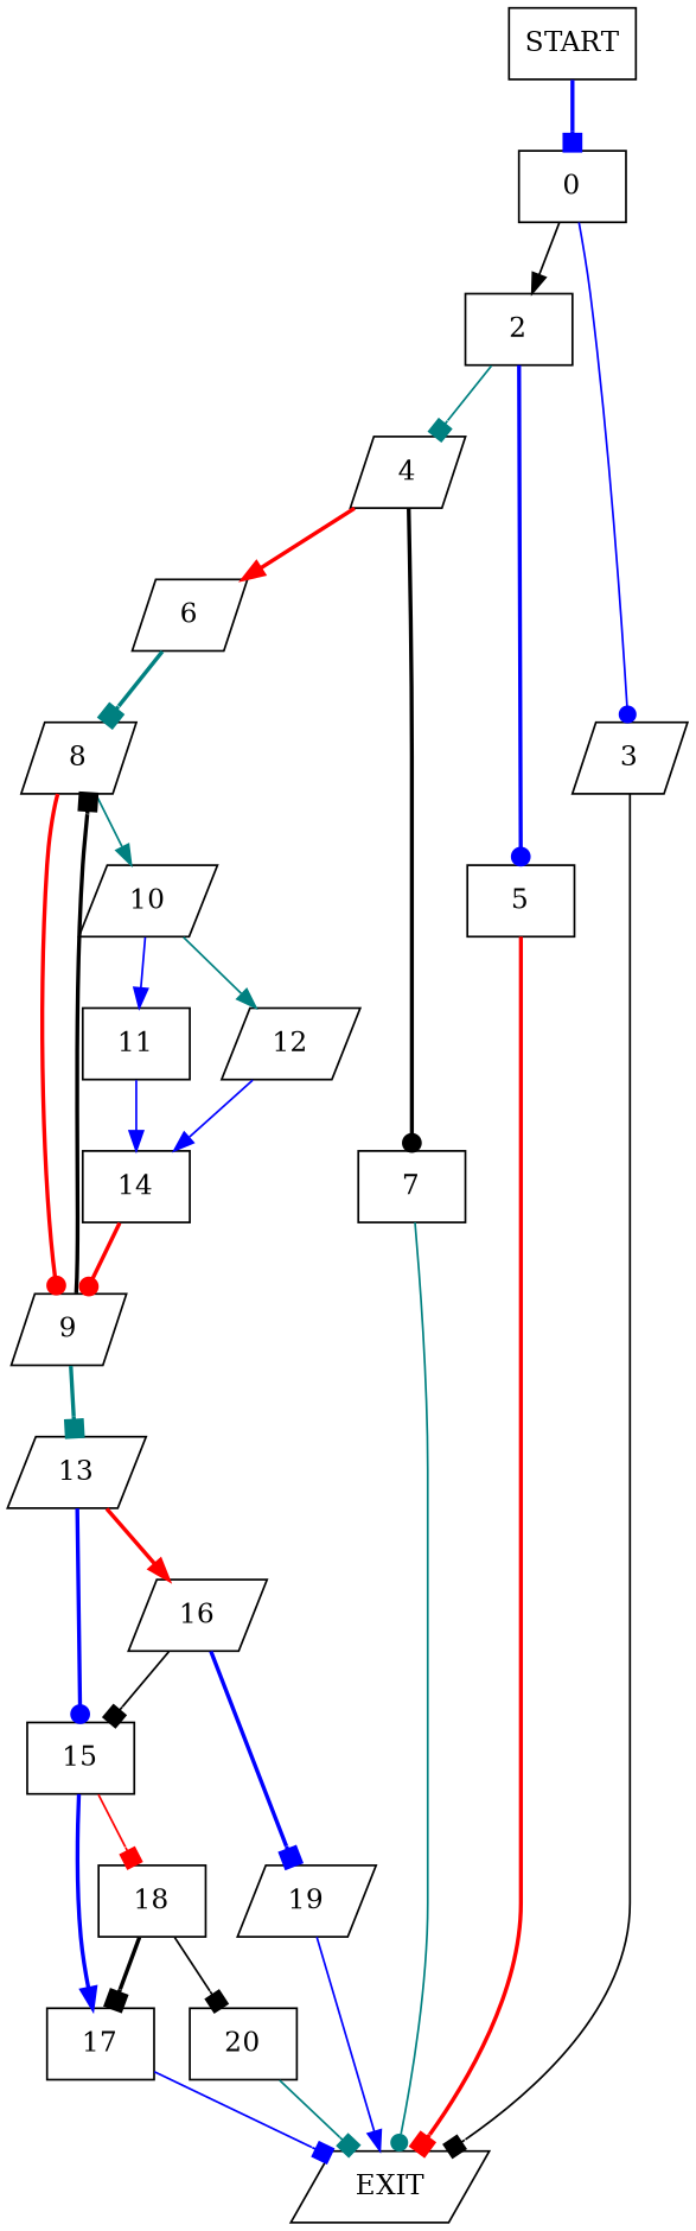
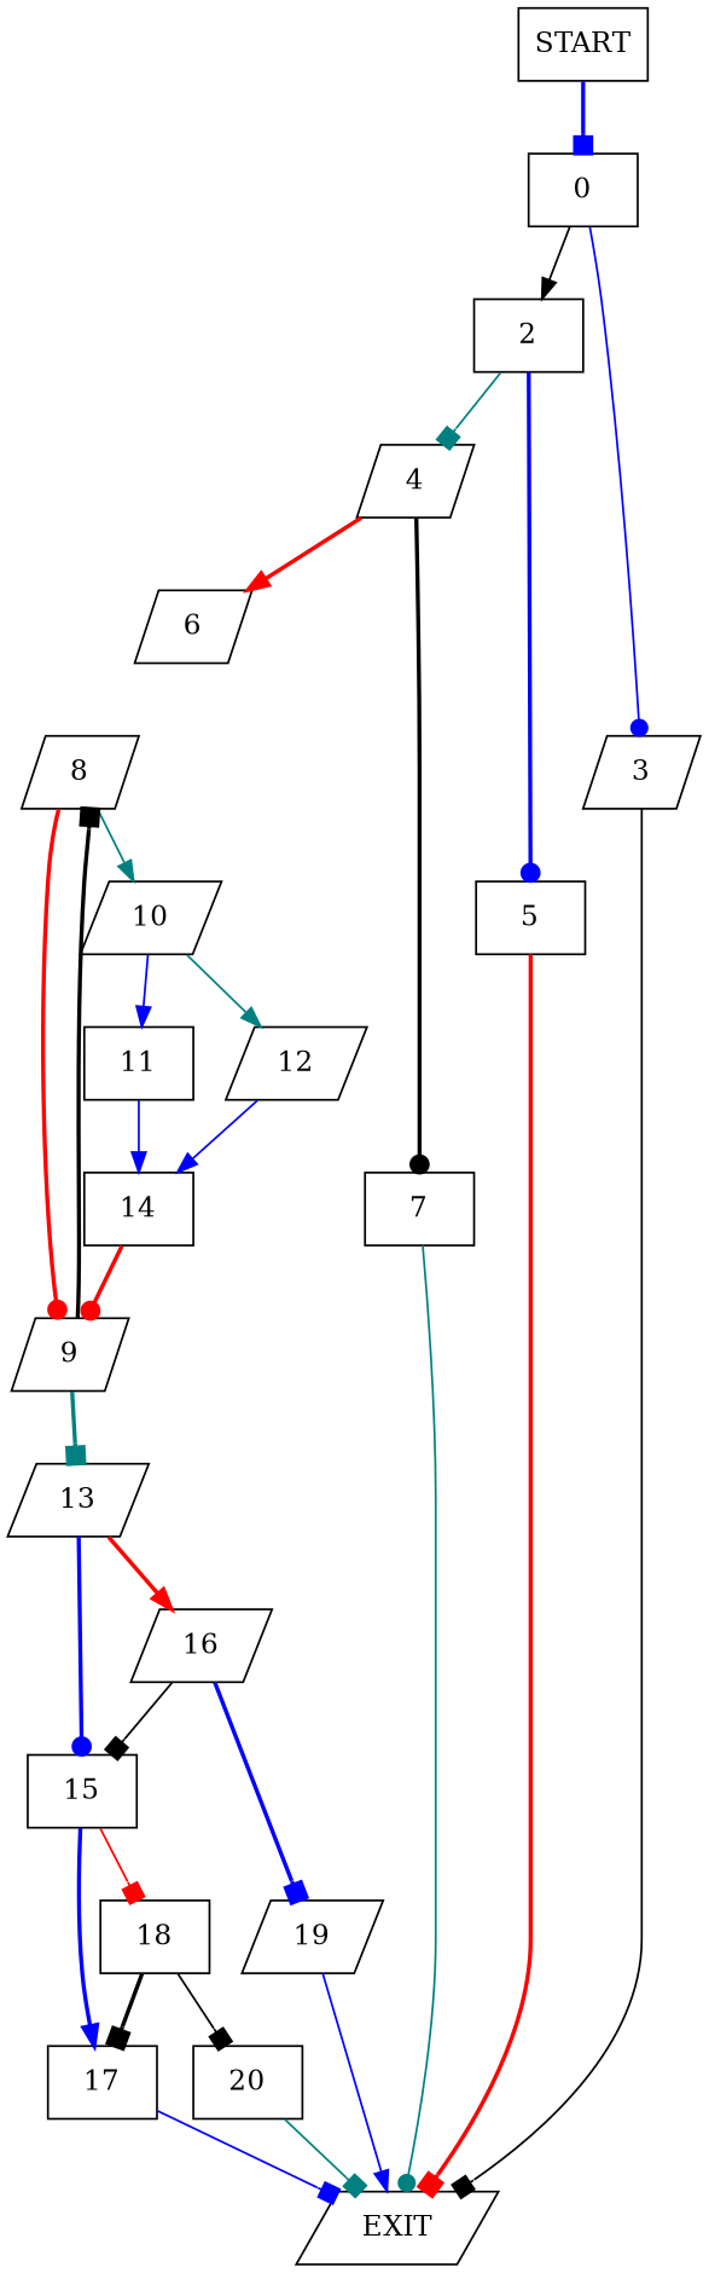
  digraph {
    node [shape=box]
    edge [arrowhead=box color=blue style=solid]
    n1 [label=START]
    n2 [label=0]
    2
    3 [shape=parallelogram]
    n5 [label=EXIT shape=parallelogram]
    4 [shape=parallelogram]
    5
    6 [shape=parallelogram]
    7
    8 [shape=parallelogram]
    9 [shape=parallelogram]
    10 [shape=parallelogram]
    13 [shape=parallelogram]
    11
    12 [shape=parallelogram]
    15
    16 [shape=parallelogram]
    14
    17
    18
    19 [shape=parallelogram]
    20
    n1 -> n2 [style=bold]
    n2 -> 2 [arrowhead=normal color=black]
    n2 -> 3 [arrowhead=dot]
    2 -> 4 [color=teal]
    2 -> 5 [arrowhead=dot style=bold]
    3 -> n5 [color=black]
    4 -> 6 [arrowhead=normal color=red style=bold]
    4 -> 7 [arrowhead=dot color=black style=bold]
    5 -> n5 [color=red style=bold]
-   6 -> 8 [color=teal style=bold]
    7 -> n5 [arrowhead=dot color=teal]
    8 -> 9 [arrowhead=dot color=red style=bold]
    8 -> 10 [arrowhead=normal color=teal]
    9 -> 8 [color=black style=bold]
    9 -> 13 [color=teal style=bold]
    10 -> 11 [arrowhead=normal]
    10 -> 12 [arrowhead=normal color=teal]
    13 -> 15 [arrowhead=dot style=bold]
    13 -> 16 [arrowhead=normal color=red style=bold]
    11 -> 14 [arrowhead=normal]
    12 -> 14 [arrowhead=normal]
    15 -> 17 [arrowhead=normal style=bold]
    15 -> 18 [color=red]
    16 -> 15 [color=black]
    16 -> 19 [style=bold]
    14 -> 9 [arrowhead=dot color=red style=bold]
    17 -> n5
    18 -> 17 [color=black style=bold]
    18 -> 20 [color=black]
    19 -> n5 [arrowhead=normal]
    20 -> n5 [color=teal]
  }
